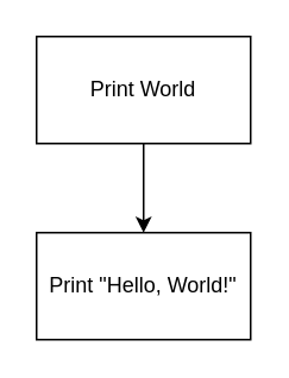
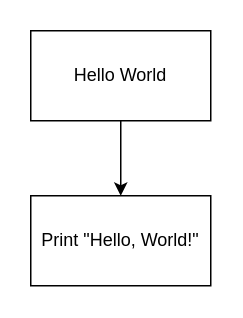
  <mxCell id="0" />
  <mxCell id="1" parent="0" />
  <mxCell id="2" style="edgeStyle=none;html=1;entryX=0.5;entryY=0;entryDx=0;entryDy=0;" parent="1" source="3" target="4" edge="1"><mxGeometry relative="1" as="geometry" /></mxCell>
- <mxCell id="3" value="Print World" style="rounded=0;whiteSpace=wrap;html=1;" parent="1" vertex="1"><mxGeometry x="20" y="20" width="120" height="60" as="geometry" /></mxCell>
+ <mxCell id="3" value="Hello World" style="rounded=0;whiteSpace=wrap;html=1;" parent="1" vertex="1"><mxGeometry x="20" y="20" width="120" height="60" as="geometry" /></mxCell>
  <mxCell id="4" value="Print &quot;Hello, World!&quot;" style="rounded=0;whiteSpace=wrap;html=1;" parent="1" vertex="1"><mxGeometry x="20" y="130" width="120" height="60" as="geometry" /></mxCell>
